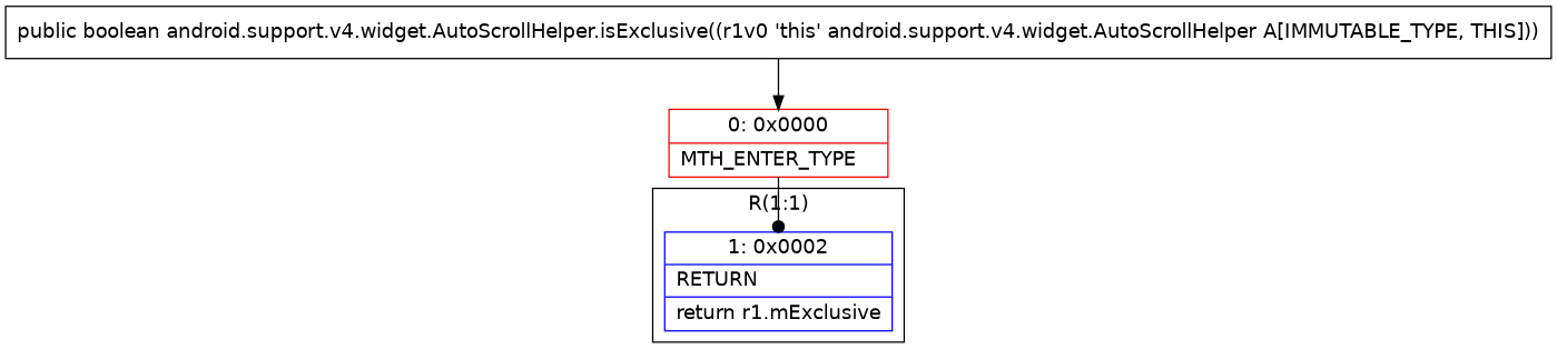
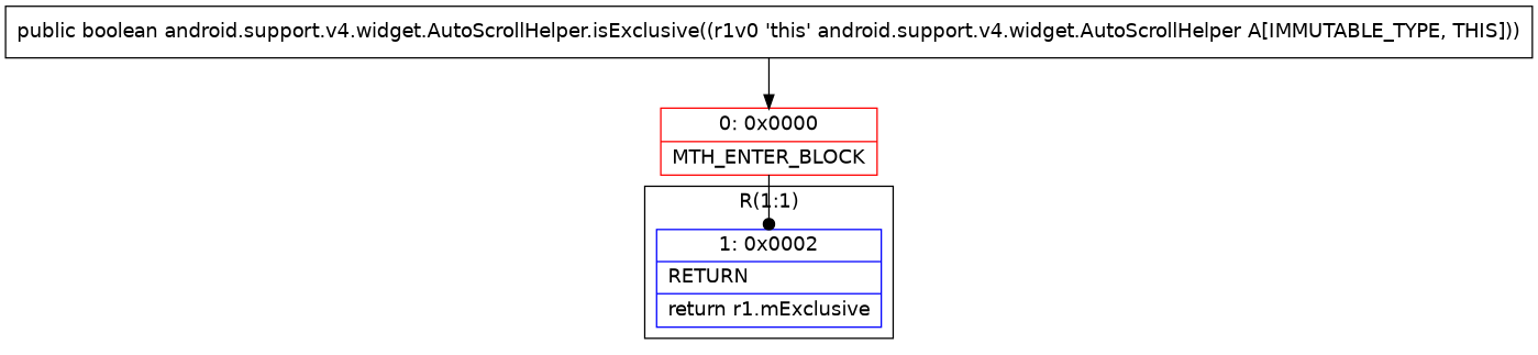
  digraph {
    fontname="DejaVu Sans"
    node [shape=record fontname="DejaVu Sans"]
    edge [style=solid fontname="DejaVu Sans"]
    n1 [color=blue label="{1\:\ 0x0002|RETURN\l|return r1.mExclusive\l}"]
-   n2 [color=red label="{0\:\ 0x0000|MTH_ENTER_TYPE\l}"]
+   n2 [color=red label="{0\:\ 0x0000|MTH_ENTER_BLOCK\l}"]
    n3 [label="{public boolean android.support.v4.widget.AutoScrollHelper.isExclusive((r1v0 'this' android.support.v4.widget.AutoScrollHelper A[IMMUTABLE_TYPE, THIS])) }"]
    subgraph cluster_1 {
      label="R(1:1)"
      n1
    }
    n2 -> n1 [arrowhead=dot]
    n3 -> n2 [arrowhead=normal]
  }
